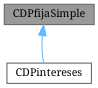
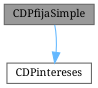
  digraph {
    fontname="Noto Serif"
    node [color=gray40 fontname="Noto Serif" fontsize=10 shape=box style=filled]
    n1 [fillcolor=grey60 fontcolor=black height=0.2 label=CDPfijaSimple width=0.4]
    n2 [fillcolor=white height=0.2 label=CDPintereses width=0.4]
-   n1 -> n2 [color=steelblue1 dir=back fontname="Noto Serif" fontsize=10 labelfontname=Helvetica labelfontsize=10 style=solid]
+   n2 -> n1 [color=steelblue1 dir=back fontname="Noto Serif" fontsize=10 labelfontname=Helvetica labelfontsize=10 style=solid]
  }
